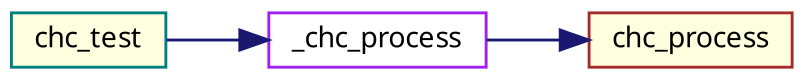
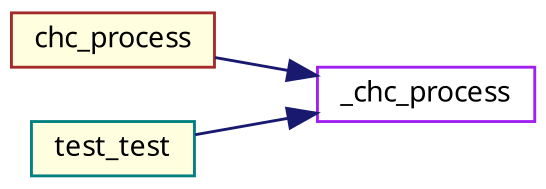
  digraph {
    fontname="Noto Sans"
    rankdir=RL
    node [fillcolor=lightyellow fontname="Noto Sans" fontsize=10 shape=record style=filled]
    edge [color=midnightblue dir=back fontname="Noto Sans" fontsize=10 labelfontname=Helvetica labelfontsize=10 style=solid]
    n1 [color=purple fillcolor=white fontcolor=black height=0.2 label=_chc_process width=0.4]
    n2 [color=brown height=0.2 label=chc_process width=0.4]
-   n3 [color=teal height=0.2 label=chc_test width=0.4]
-   n2 -> n1
+   n3 [color=teal height=0.2 label=test_test width=0.4]
+   n1 -> n2
    n1 -> n3
  }
